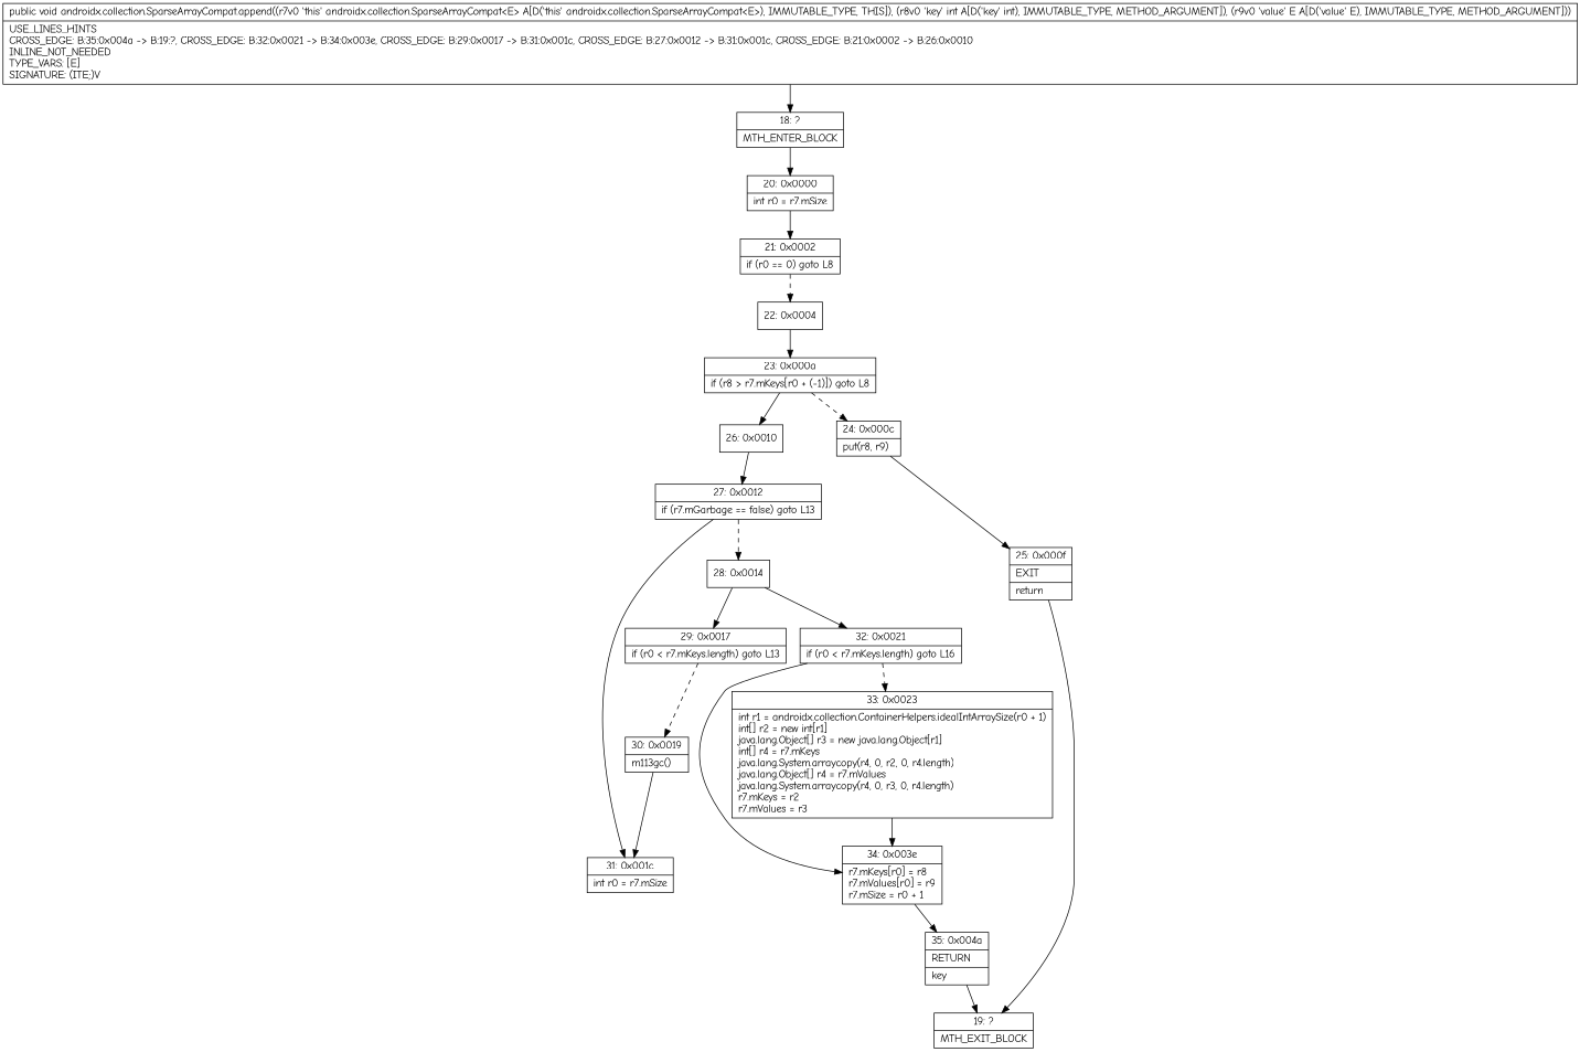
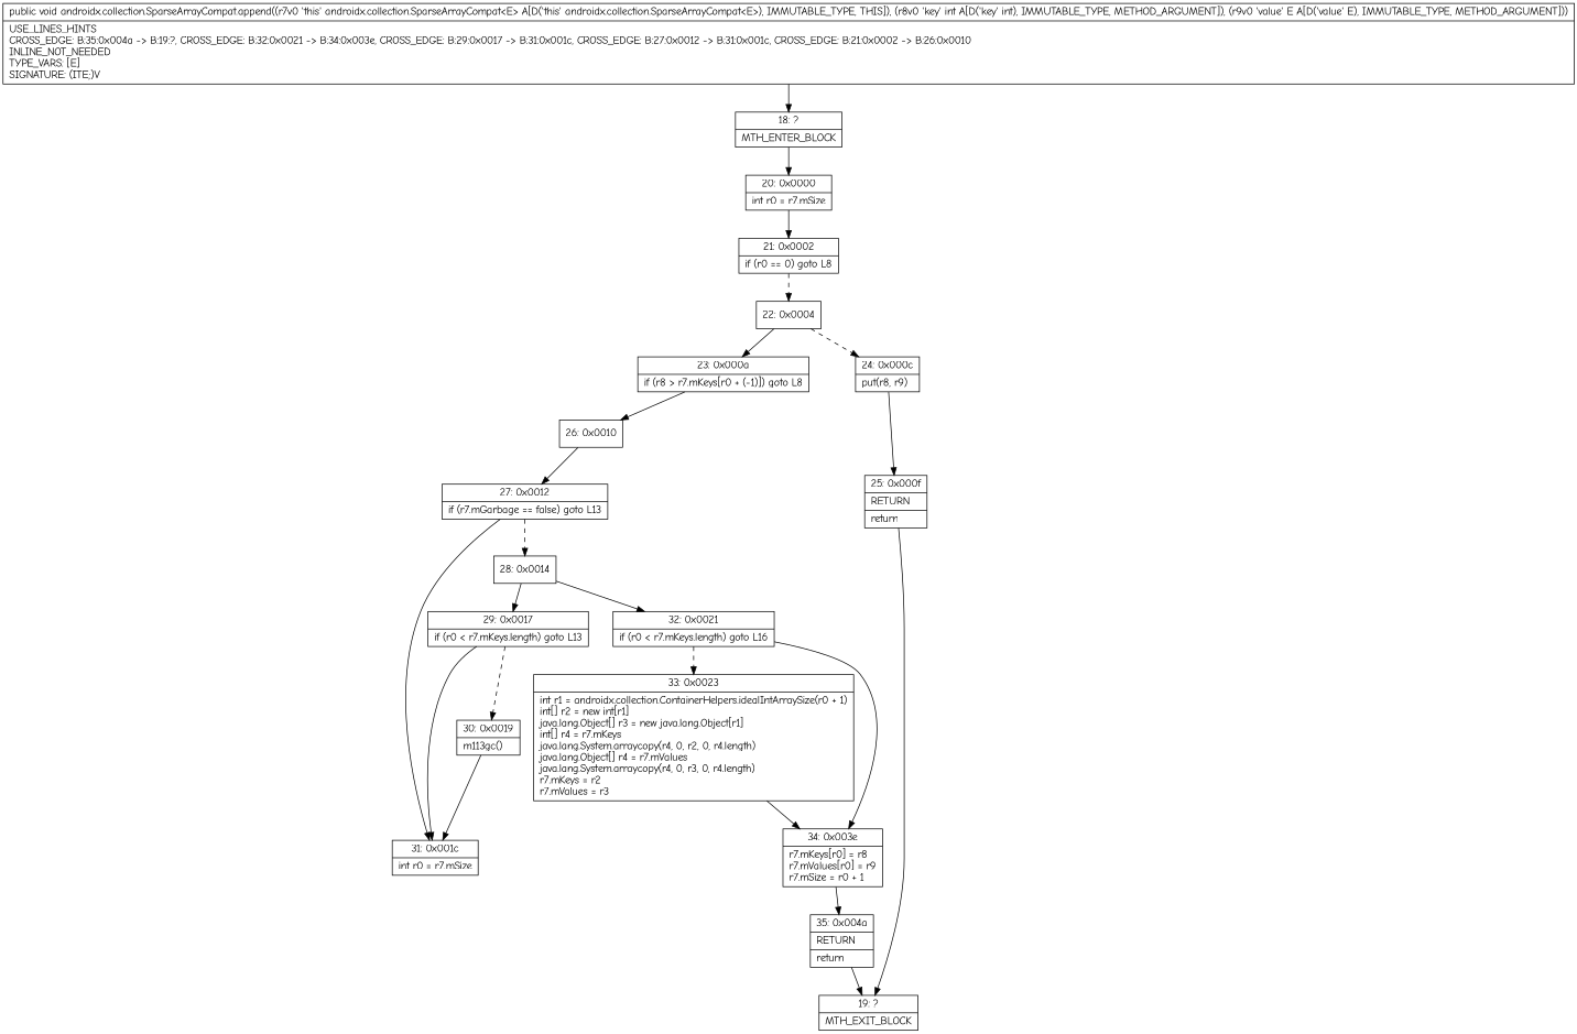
  digraph {
    fontname="Comic Neue"
    node [fontname="Comic Neue" shape=record]
    edge [fontname="Comic Neue"]
    n1 [label="{18\:\ ?|MTH_ENTER_BLOCK\l}"]
    n2 [label="{20\:\ 0x0000|int r0 = r7.mSize\l}"]
    n3 [label="{21\:\ 0x0002|if (r0 == 0) goto L8\l}"]
    n4 [label="{22\:\ 0x0004}"]
    n5 [label="{23\:\ 0x000a|if (r8 \> r7.mKeys[r0 + (\-1)]) goto L8\l}"]
    n6 [label="{26\:\ 0x0010}"]
    n7 [label="{27\:\ 0x0012|if (r7.mGarbage == false) goto L13\l}"]
    n8 [label="{24\:\ 0x000c|put(r8, r9)\l}"]
-   n9 [label="{25\:\ 0x000f|EXIT\l|return\l}"]
+   n9 [label="{25\:\ 0x000f|RETURN\l|return\l}"]
    n10 [label="{19\:\ ?|MTH_EXIT_BLOCK\l}"]
    n11 [label="{28\:\ 0x0014}"]
    n12 [label="{31\:\ 0x001c|int r0 = r7.mSize\l}"]
    n13 [label="{29\:\ 0x0017|if (r0 \< r7.mKeys.length) goto L13\l}"]
    n14 [label="{32\:\ 0x0021|if (r0 \< r7.mKeys.length) goto L16\l}"]
    n15 [label="{30\:\ 0x0019|m113gc()\l}"]
    n16 [label="{33\:\ 0x0023|int r1 = androidx.collection.ContainerHelpers.idealIntArraySize(r0 + 1)\lint[] r2 = new int[r1]\ljava.lang.Object[] r3 = new java.lang.Object[r1]\lint[] r4 = r7.mKeys\ljava.lang.System.arraycopy(r4, 0, r2, 0, r4.length)\ljava.lang.Object[] r4 = r7.mValues\ljava.lang.System.arraycopy(r4, 0, r3, 0, r4.length)\lr7.mKeys = r2\lr7.mValues = r3\l}"]
    n17 [label="{34\:\ 0x003e|r7.mKeys[r0] = r8\lr7.mValues[r0] = r9\lr7.mSize = r0 + 1\l}"]
-   n18 [label="{35\:\ 0x004a|RETURN\l|key\l}"]
+   n18 [label="{35\:\ 0x004a|RETURN\l|return\l}"]
    n19 [label="{public void androidx.collection.SparseArrayCompat.append((r7v0 'this' androidx.collection.SparseArrayCompat\<E\> A[D('this' androidx.collection.SparseArrayCompat\<E\>), IMMUTABLE_TYPE, THIS]), (r8v0 'key' int A[D('key' int), IMMUTABLE_TYPE, METHOD_ARGUMENT]), (r9v0 'value' E A[D('value' E), IMMUTABLE_TYPE, METHOD_ARGUMENT]))  | USE_LINES_HINTS\lCROSS_EDGE: B:35:0x004a \-\> B:19:?, CROSS_EDGE: B:32:0x0021 \-\> B:34:0x003e, CROSS_EDGE: B:29:0x0017 \-\> B:31:0x001c, CROSS_EDGE: B:27:0x0012 \-\> B:31:0x001c, CROSS_EDGE: B:21:0x0002 \-\> B:26:0x0010\lINLINE_NOT_NEEDED\lTYPE_VARS: [E]\lSIGNATURE: (ITE;)V\l}"]
    n1 -> n2
    n2 -> n3
    n3 -> n4 [style=dashed]
    n4 -> n5
    n5 -> n6
-   n5 -> n8 [style=dashed]
+   n4 -> n8 [style=dashed]
    n6 -> n7
    n7 -> n11 [style=dashed]
    n7 -> n12
    n8 -> n9
    n9 -> n10
    n11 -> n13
    n11 -> n14
+   n13 -> n12
    n13 -> n15 [style=dashed]
    n14 -> n16 [style=dashed]
    n14 -> n17
    n15 -> n12
    n16 -> n17
    n17 -> n18
    n18 -> n10
    n19 -> n1
  }
